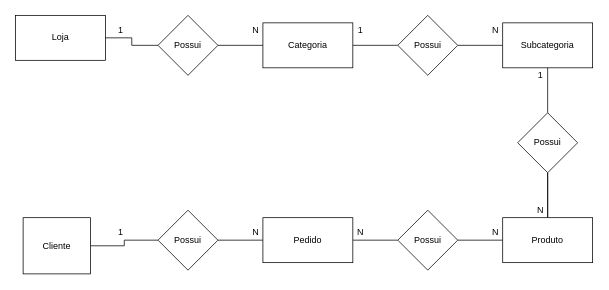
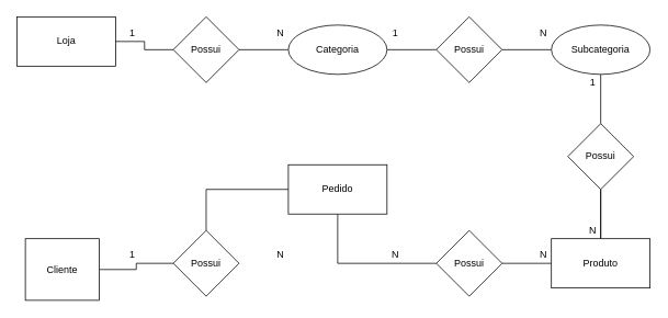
  <mxCell id="0" />
  <mxCell id="1" parent="0" />
  <mxCell id="2" value="Loja" style="whiteSpace=wrap;html=1;" parent="1" vertex="1"><mxGeometry x="20" y="20" width="120" height="60" as="geometry" /></mxCell>
  <mxCell id="3" style="edgeStyle=orthogonalEdgeStyle;rounded=0;orthogonalLoop=1;jettySize=auto;html=1;endArrow=none;endFill=0;" parent="1" source="5" target="7" edge="1"><mxGeometry relative="1" as="geometry" /></mxCell>
  <mxCell id="4" value="" style="edgeStyle=orthogonalEdgeStyle;rounded=0;orthogonalLoop=1;jettySize=auto;html=1;endArrow=none;endFill=0;" edge="1" parent="1" source="5" target="2"><mxGeometry relative="1" as="geometry" /></mxCell>
  <mxCell id="5" value="Possui" style="rhombus;whiteSpace=wrap;html=1;" parent="1" vertex="1"><mxGeometry x="210" y="20" width="80" height="80" as="geometry" /></mxCell>
  <mxCell id="6" value="" style="edgeStyle=orthogonalEdgeStyle;rounded=0;orthogonalLoop=1;jettySize=auto;html=1;endArrow=none;endFill=0;" edge="1" parent="1" source="7" target="9"><mxGeometry relative="1" as="geometry" /></mxCell>
- <mxCell id="7" value="Categoria" style="rounded=0;whiteSpace=wrap;html=1;" parent="1" vertex="1"><mxGeometry x="350" y="30" width="120" height="60" as="geometry" /></mxCell>
+ <mxCell id="7" value="Categoria" style="ellipse;whiteSpace=wrap;html=1;" parent="1" vertex="1"><mxGeometry x="350" y="30" width="120" height="60" as="geometry" /></mxCell>
  <mxCell id="8" value="" style="edgeStyle=orthogonalEdgeStyle;rounded=0;orthogonalLoop=1;jettySize=auto;html=1;endArrow=none;endFill=0;" edge="1" parent="1" source="9" target="11"><mxGeometry relative="1" as="geometry" /></mxCell>
  <mxCell id="9" value="Possui" style="rhombus;whiteSpace=wrap;html=1;rounded=0;" vertex="1" parent="1"><mxGeometry x="530" y="20" width="80" height="80" as="geometry" /></mxCell>
  <mxCell id="10" value="" style="edgeStyle=orthogonalEdgeStyle;rounded=0;orthogonalLoop=1;jettySize=auto;html=1;endArrow=none;endFill=0;" edge="1" parent="1" source="11" target="13"><mxGeometry relative="1" as="geometry" /></mxCell>
- <mxCell id="11" value="Subcategoria" style="whiteSpace=wrap;html=1;rounded=0;" vertex="1" parent="1"><mxGeometry x="670" y="30" width="120" height="60" as="geometry" /></mxCell>
+ <mxCell id="11" value="Subcategoria" style="ellipse;whiteSpace=wrap;html=1;" vertex="1" parent="1"><mxGeometry x="670" y="30" width="120" height="60" as="geometry" /></mxCell>
  <mxCell id="12" value="" style="edgeStyle=orthogonalEdgeStyle;rounded=0;orthogonalLoop=1;jettySize=auto;html=1;endArrow=none;endFill=0;" edge="1" parent="1" source="13" target="16"><mxGeometry relative="1" as="geometry" /></mxCell>
  <mxCell id="13" value="Possui" style="rhombus;whiteSpace=wrap;html=1;rounded=0;" vertex="1" parent="1"><mxGeometry x="690" y="150" width="80" height="80" as="geometry" /></mxCell>
  <mxCell id="14" value="" style="edgeStyle=orthogonalEdgeStyle;rounded=0;orthogonalLoop=1;jettySize=auto;html=1;endArrow=none;endFill=0;" edge="1" parent="1" source="16" target="18"><mxGeometry relative="1" as="geometry" /></mxCell>
  <mxCell id="15" value="" style="edgeStyle=orthogonalEdgeStyle;rounded=0;orthogonalLoop=1;jettySize=auto;html=1;endArrow=none;endFill=0;" edge="1" parent="1" source="16" target="13"><mxGeometry relative="1" as="geometry" /></mxCell>
  <mxCell id="16" value="Produto" style="whiteSpace=wrap;html=1;rounded=0;" vertex="1" parent="1"><mxGeometry x="670" y="290" width="120" height="60" as="geometry" /></mxCell>
  <mxCell id="17" value="" style="edgeStyle=orthogonalEdgeStyle;rounded=0;orthogonalLoop=1;jettySize=auto;html=1;endArrow=none;endFill=0;" edge="1" parent="1" source="18" target="20"><mxGeometry relative="1" as="geometry" /></mxCell>
  <mxCell id="18" value="Possui" style="rhombus;whiteSpace=wrap;html=1;rounded=0;" vertex="1" parent="1"><mxGeometry x="530" y="280" width="80" height="80" as="geometry" /></mxCell>
  <mxCell id="19" value="" style="edgeStyle=orthogonalEdgeStyle;rounded=0;orthogonalLoop=1;jettySize=auto;html=1;endArrow=none;endFill=0;" edge="1" parent="1" source="20" target="22"><mxGeometry relative="1" as="geometry" /></mxCell>
- <mxCell id="20" value="Pedido" style="whiteSpace=wrap;html=1;rounded=0;" vertex="1" parent="1"><mxGeometry x="350" y="290" width="120" height="60" as="geometry" /></mxCell>
+ <mxCell id="20" value="Pedido" style="whiteSpace=wrap;html=1;rounded=0;" vertex="1" parent="1"><mxGeometry x="350" y="200" width="120" height="60" as="geometry" /></mxCell>
  <mxCell id="21" value="" style="edgeStyle=orthogonalEdgeStyle;rounded=0;orthogonalLoop=1;jettySize=auto;html=1;endArrow=none;endFill=0;" edge="1" parent="1" source="22" target="23"><mxGeometry relative="1" as="geometry" /></mxCell>
  <mxCell id="22" value="Possui" style="rhombus;whiteSpace=wrap;html=1;rounded=0;" vertex="1" parent="1"><mxGeometry x="210" y="280" width="80" height="80" as="geometry" /></mxCell>
  <mxCell id="23" value="Cliente" style="whiteSpace=wrap;html=1;rounded=0;" vertex="1" parent="1"><mxGeometry x="30" y="290" width="90" height="75" as="geometry" /></mxCell>
  <mxCell id="24" value="1" style="text;html=1;align=center;verticalAlign=middle;resizable=0;points=[];autosize=1;" vertex="1" parent="1"><mxGeometry x="150" y="30" width="20" height="20" as="geometry" /></mxCell>
  <mxCell id="25" value="N" style="text;html=1;align=center;verticalAlign=middle;resizable=0;points=[];autosize=1;" vertex="1" parent="1"><mxGeometry x="330" y="30" width="20" height="20" as="geometry" /></mxCell>
  <mxCell id="26" value="1" style="text;html=1;align=center;verticalAlign=middle;resizable=0;points=[];autosize=1;" vertex="1" parent="1"><mxGeometry x="470" y="30" width="20" height="20" as="geometry" /></mxCell>
  <mxCell id="27" value="N" style="text;html=1;align=center;verticalAlign=middle;resizable=0;points=[];autosize=1;" vertex="1" parent="1"><mxGeometry x="650" y="30" width="20" height="20" as="geometry" /></mxCell>
  <mxCell id="28" value="1" style="text;html=1;align=center;verticalAlign=middle;resizable=0;points=[];autosize=1;" vertex="1" parent="1"><mxGeometry x="710" y="90" width="20" height="20" as="geometry" /></mxCell>
  <mxCell id="29" value="N" style="text;html=1;align=center;verticalAlign=middle;resizable=0;points=[];autosize=1;" vertex="1" parent="1"><mxGeometry x="710" y="270" width="20" height="20" as="geometry" /></mxCell>
  <mxCell id="30" value="N" style="text;html=1;align=center;verticalAlign=middle;resizable=0;points=[];autosize=1;" vertex="1" parent="1"><mxGeometry x="650" y="300" width="20" height="20" as="geometry" /></mxCell>
  <mxCell id="31" value="N" style="text;html=1;align=center;verticalAlign=middle;resizable=0;points=[];autosize=1;" vertex="1" parent="1"><mxGeometry x="470" y="300" width="20" height="20" as="geometry" /></mxCell>
  <mxCell id="32" value="N" style="text;html=1;align=center;verticalAlign=middle;resizable=0;points=[];autosize=1;" vertex="1" parent="1"><mxGeometry x="330" y="300" width="20" height="20" as="geometry" /></mxCell>
  <mxCell id="33" value="1" style="text;html=1;align=center;verticalAlign=middle;resizable=0;points=[];autosize=1;" vertex="1" parent="1"><mxGeometry x="150" y="300" width="20" height="20" as="geometry" /></mxCell>
